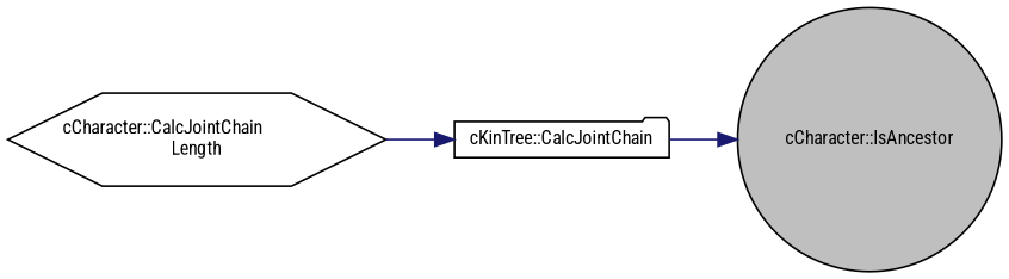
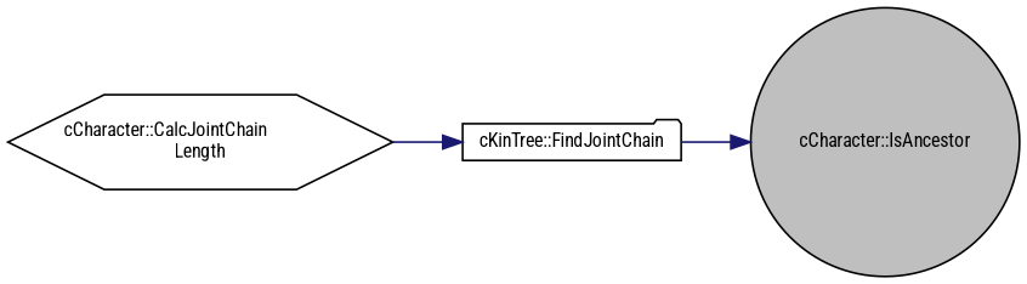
  digraph {
    fontname="Roboto Condensed"
    rankdir=RL
    node [color=black fillcolor=white fontname="Roboto Condensed" fontsize=10 style=filled]
    edge [color=midnightblue dir=back fontname="Roboto Condensed" fontsize=10 labelfontname=Helvetica labelfontsize=10 style=solid]
    n1 [fillcolor=grey75 fontcolor=black height=0.2 label="cCharacter::IsAncestor" shape=circle width=0.4]
-   n2 [height=0.2 label="cKinTree::CalcJointChain" shape=folder width=0.4]
+   n2 [height=0.2 label="cKinTree::FindJointChain" shape=folder width=0.4]
    n3 [height=0.2 label="cCharacter::CalcJointChain\lLength" shape=hexagon width=0.4]
    n1 -> n2
    n2 -> n3
  }
